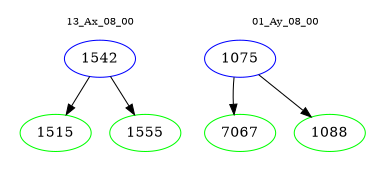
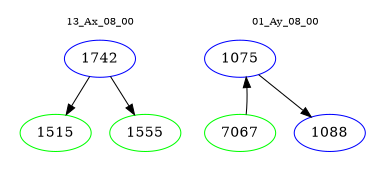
  digraph {
    node [color=blue]
    edge [color=black]
-   n1 [label=1542]
+   n1 [label=1742]
    n2 [color=green label=1515]
    n3 [color=green label=1555]
    n4 [label=1075]
    n5 [color=green label=7067]
-   n6 [color=green label=1088]
+   n6 [label=1088]
    subgraph cluster_1 {
      color=white
      fontsize=10
      label="13_Ax_08_00"
      n1
      n2
      n3
    }
    subgraph cluster_2 {
      color=white
      fontsize=10
      label="01_Ay_08_00"
      n4
      n5
      n6
    }
    n1 -> n2
    n1 -> n3
-   n4 -> n5
+   n5 -> n4
    n4 -> n6
  }
